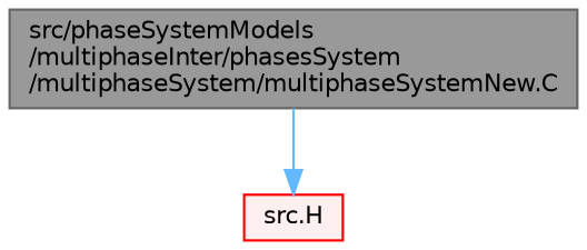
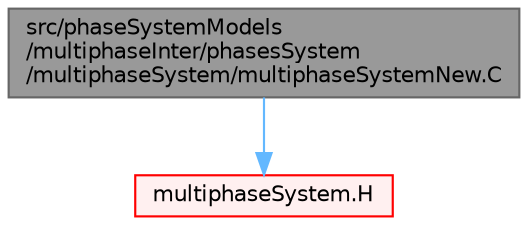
  digraph {
    node [fontname=Helvetica fontsize=10 shape=box style=filled]
    n1 [color=gray40 fillcolor=grey60 fontcolor=black height=0.2 label="src/phaseSystemModels\l/multiphaseInter/phasesSystem\l/multiphaseSystem/multiphaseSystemNew.C" width=0.4]
-   n2 [color=red fillcolor="#FFF0F0" height=0.2 label="src.H" width=0.4]
+   n2 [color=red fillcolor="#FFF0F0" height=0.2 label="multiphaseSystem.H" width=0.4]
    n1 -> n2 [color=steelblue1 fontname=Helvetica fontsize=10 labelfontname=Helvetica labelfontsize=10 style=solid]
  }
